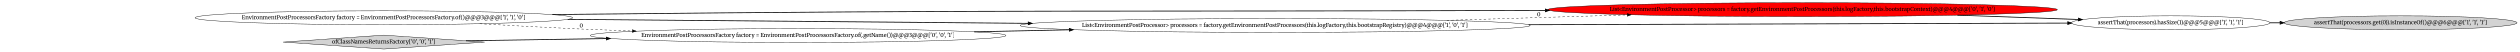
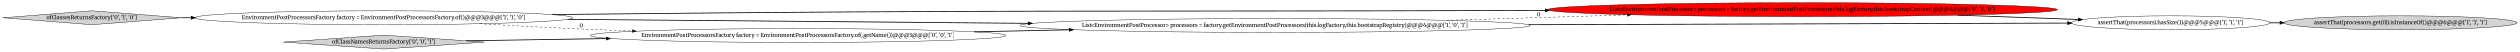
  digraph {
    fontname=Merriweather
    rankdir=LR
    node [fillcolor=white fontname=Merriweather shape=ellipse style=filled]
    edge [fontname=Merriweather style=bold]
    n1 [label="EnvironmentPostProcessorsFactory factory = EnvironmentPostProcessorsFactory.of(.getName())@@@3@@@['0', '0', '1']"]
    n2 [label="List<EnvironmentPostProcessor> processors = factory.getEnvironmentPostProcessors(this.logFactory,this.bootstrapRegistry)@@@4@@@['1', '0', '1']"]
    n3 [fillcolor=red label="List<EnvironmentPostProcessor> processors = factory.getEnvironmentPostProcessors(this.logFactory,this.bootstrapContext)@@@4@@@['0', '1', '0']"]
    n4 [label="assertThat(processors).hasSize(1)@@@5@@@['1', '1', '1']"]
    n5 [fillcolor=lightgray label="assertThat(processors.get(0)).isInstanceOf()@@@6@@@['1', '1', '1']"]
    n6 [label="EnvironmentPostProcessorsFactory factory = EnvironmentPostProcessorsFactory.of()@@@3@@@['1', '1', '0']"]
    n7 [fillcolor=lightgray label="ofClassNamesReturnsFactory['0', '0', '1']" shape=diamond]
+   n8 [fillcolor=lightgray label="ofClassesReturnsFactory['0', '1', '0']" shape=diamond]
    n1 -> n2
    n2 -> n3 [label=0 style=dashed]
    n2 -> n4
    n3 -> n4
    n4 -> n5
    n6 -> n1 [label=0 style=dashed]
    n6 -> n2
    n6 -> n3
    n7 -> n1
+   n8 -> n6
  }
